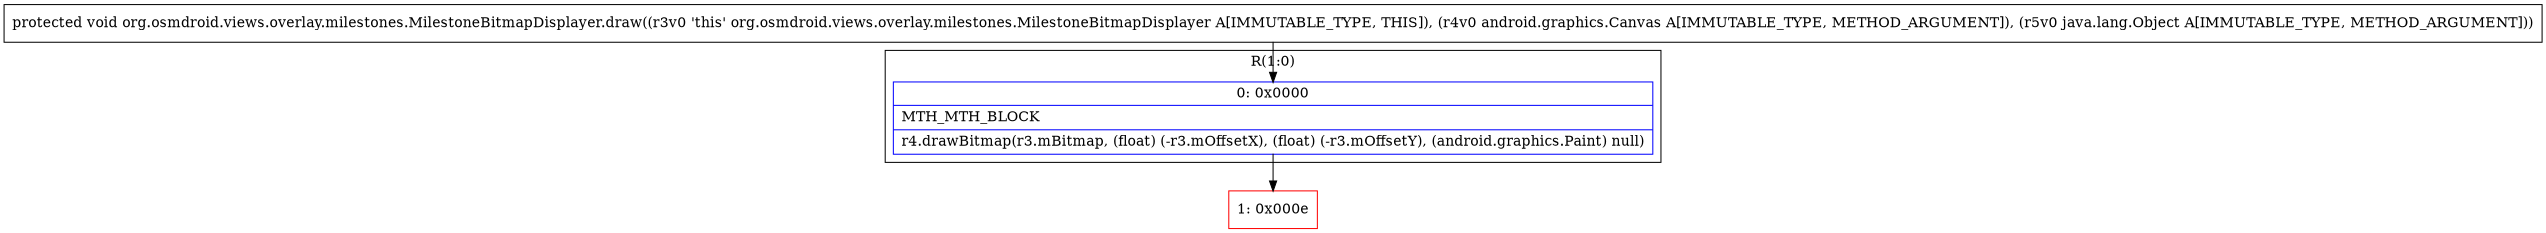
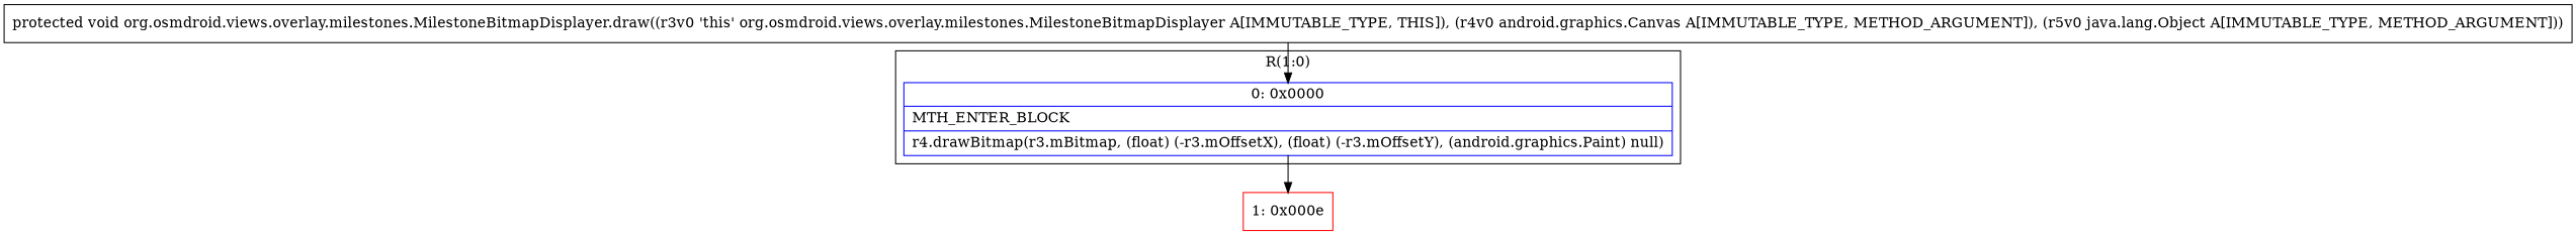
  digraph {
    node [shape=record]
-   n1 [color=blue label="{0\:\ 0x0000|MTH_MTH_BLOCK\l|r4.drawBitmap(r3.mBitmap, (float) (\-r3.mOffsetX), (float) (\-r3.mOffsetY), (android.graphics.Paint) null)\l}"]
+   n1 [color=blue label="{0\:\ 0x0000|MTH_ENTER_BLOCK\l|r4.drawBitmap(r3.mBitmap, (float) (\-r3.mOffsetX), (float) (\-r3.mOffsetY), (android.graphics.Paint) null)\l}"]
    n2 [color=red label="{1\:\ 0x000e}"]
    n3 [label="{protected void org.osmdroid.views.overlay.milestones.MilestoneBitmapDisplayer.draw((r3v0 'this' org.osmdroid.views.overlay.milestones.MilestoneBitmapDisplayer A[IMMUTABLE_TYPE, THIS]), (r4v0 android.graphics.Canvas A[IMMUTABLE_TYPE, METHOD_ARGUMENT]), (r5v0 java.lang.Object A[IMMUTABLE_TYPE, METHOD_ARGUMENT])) }"]
    subgraph cluster_1 {
      label="R(1:0)"
      n1
    }
    n1 -> n2
    n3 -> n1
  }
